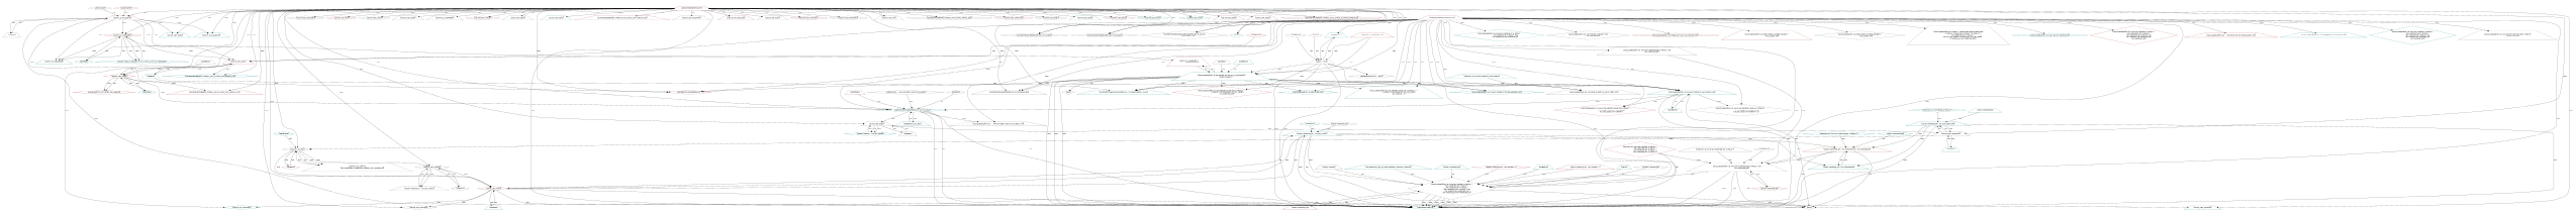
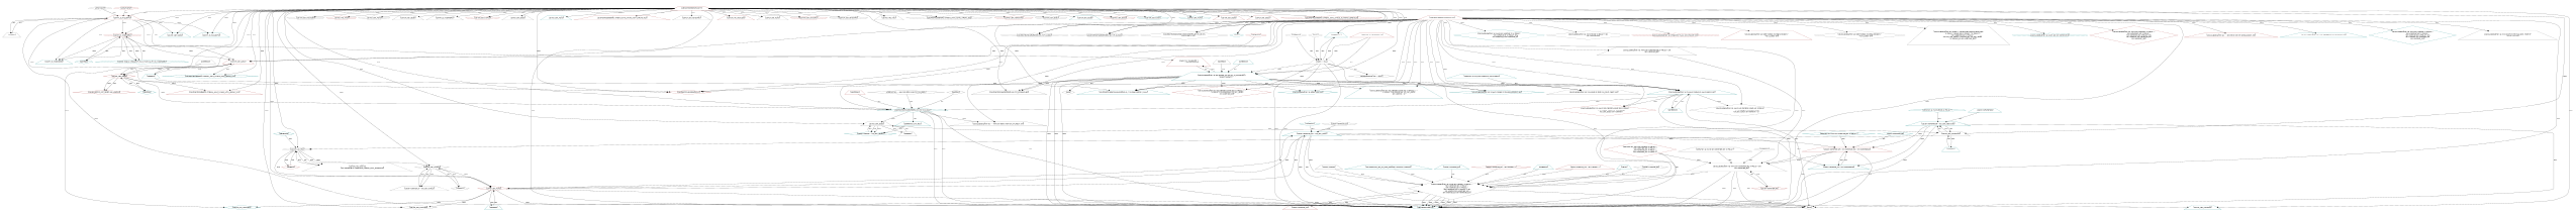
  digraph {
    fontname="Comic Neue"
    node [color=gray40 fontname="Comic Neue" shape=diamond]
    edge [arrowhead=dot fontname="Comic Neue"]
    n1 [color=brown label="(Call,ssn->server.next_win = ssn->server.last_ack + ssn->server.window)" shape=trapezium]
    n2 [label="(Call,SCLogDebug(\"ssn %p: 4WHS ssn->server.next_win %\" PRIu32 \"\", ssn,\n                    ssn->server.next_win))" shape=trapezium]
    n3 [color=teal label="(MethodReturn,static int)"]
    n4 [label="(Block,)"]
    n5 [color=teal label="(Call,ssn->server.last_ack + ssn->server.window)" shape=trapezium]
    n6 [label="(Call,SCLogDebug(\"ssn %p: 4WHS ssn->client.isn %\" PRIu32 \", \"\n                    \"ssn->client.next_seq %\" PRIu32 \", \"\n                    \"ssn->client.last_ack %\" PRIu32 \" \"\n                    \"(ssn->server.last_ack %\" PRIu32 \")\", ssn,\n                    ssn->client.isn, ssn->client.next_seq,\n                    ssn->client.last_ack, ssn->server.last_ack))"]
    n7 [color=brown label="(Call,ssn->server.next_win)"]
    n8 [color=teal label="(Call,ssn->server.last_ack = TCP_GET_ACK(p))" shape=trapezium]
    n9 [color=brown label="(Call,TCP_GET_ACK(p))"]
    n10 [label="(Call,TCP_GET_SACKOK(p))"]
    n11 [color=teal label="(Call,TCP_GET_WSCALE(p))" shape=trapezium]
    n12 [color=teal label="(Identifier,p)" shape=trapezium]
    n13 [color=teal label="(Call,TCP_HAS_WSCALE(p))"]
    n14 [color=brown label="(Call,ssn->server.last_ack)" shape=trapezium]
    n15 [label="(Call,TCP_GET_TSVAL(p))"]
    n16 [label="(Identifier,p)"]
    n17 [label="(Call,ssn->client.last_ts = TCP_GET_TSVAL(p))" shape=trapezium]
    n18 [label="(Call,TCP_HAS_TS(p))"]
    n19 [label="(Call,(TCP_HAS_TS(p)) &&\n                    (ssn->server.flags & STREAMTCP_STREAM_FLAG_TIMESTAMP))" shape=trapezium]
    n20 [color=brown label="(Identifier,p)"]
    n21 [label="(Call,TCP_GET_WINDOW(p))" shape=trapezium]
    n22 [color=teal label="(Call,ssn->server.window = TCP_GET_WINDOW(p))" shape=trapezium]
    n23 [color=teal label="(Identifier,p)" shape=trapezium]
    n24 [label="(Call,TCP_GET_SEQ(p))" shape=trapezium]
    n25 [color=teal label="(Call,ssn->client.isn = TCP_GET_SEQ(p))"]
    n26 [label="(Identifier,p)" shape=trapezium]
    n27 [color=teal label="(Call,StreamTcpPacketSetState(p, ssn, TCP_SYN_RECV))"]
    n28 [color=teal label="(Identifier,TCP_SYN_RECV)" shape=trapezium]
    n29 [label="(Call,SCLogDebug(\"ssn %p: =~ 4WHS ssn state is now TCP_SYN_RECV\", ssn))" shape=trapezium]
    n30 [color=brown label="(Call,TCP_GET_SEQ(p))"]
    n31 [color=brown label="(Call,StreamTcpSetEvent(p, STREAM_4WHS_SYNACK_WITH_WRONG_SYN))" shape=trapezium]
    n32 [color=brown label="(Call,SEQ_EQ(TCP_GET_SEQ(p), ssn->client.isn))"]
    n33 [color=teal label="(Identifier,p)"]
    n34 [color=brown label="(Call,TCP_GET_ACK(p))" shape=trapezium]
    n35 [color=teal label="(Call,StreamTcpSetEvent(p, STREAM_4WHS_SYNACK_WITH_WRONG_ACK))"]
    n36 [color=teal label="(Identifier,p)" shape=trapezium]
    n37 [color=teal label="(Call,SCLogDebug(\"ssn %p: SYN/ACK received on 4WHS session\", ssn))" shape=trapezium]
    n38 [color=brown label="(Call,PKT_IS_TOCLIENT(p))" shape=trapezium]
    n39 [color=brown label="(Call,PKT_IS_TOSERVER(p))"]
    n40 [color=teal label="(Call,TCP_GET_SEQ(p))" shape=trapezium]
    n41 [color=brown label="(Call,PKT_IS_TOCLIENT(p) ?\n               \"toclient\":\"toserver\")" shape=trapezium]
    n42 [label="(Identifier,p)" shape=trapezium]
    n43 [color=brown label="(Call,StreamTcpValidateRst(ssn, p))"]
    n44 [color=teal label="(Call,PKT_IS_TOCLIENT(p))" shape=trapezium]
    n45 [color=teal label="(Call,PKT_IS_TOSERVER(p))" shape=trapezium]
    n46 [color=teal label="(Identifier,p)"]
    n47 [color=teal label="(Call,(ssn->flags & STREAMTCP_FLAG_4WHS) && PKT_IS_TOSERVER(p))"]
    n48 [color=teal label="(Call,SCLogDebug(\"ssn %p: pkt received: %s\", ssn, PKT_IS_TOCLIENT(p) ?\n               \"toclient\":\"toserver\"))" shape=trapezium]
    n49 [color=brown label="(MethodParameterIn,Packet *p)" shape=trapezium]
    n50 [label="(Call,TCP_GET_WSCALE(p))"]
    n51 [color=brown label="(Call,TCP_HAS_TS(p))"]
    n52 [label="(Call,TCP_GET_ACK(p))"]
    n53 [label="(Call,TCP_GET_SEQ(p))" shape=trapezium]
    n54 [label="(Call,PKT_IS_TOSERVER(p))" shape=trapezium]
    n55 [color=brown label="(Call,TCP_GET_TSVAL(p))"]
    n56 [label="(Call,TCP_GET_SEQ(p))" shape=trapezium]
    n57 [label="(Call,StreamTcpPacketSetState(p, ssn, TCP_CLOSED))"]
    n58 [color=teal label="(Call,TCP_GET_ACK(p))" shape=trapezium]
    n59 [color=brown label="(Call,StreamTcpSetEvent(p, STREAM_3WHS_SYNACK_WITH_WRONG_ACK))" shape=trapezium]
    n60 [label="(Call,TCP_GET_WINDOW(p))" shape=trapezium]
    n61 [color=teal label="(Call,StreamTcp3whsSynAckUpdate(ssn, p, /* no queue override */NULL))" shape=trapezium]
    n62 [color=brown label="(Call,TCP_HAS_WSCALE(p))" shape=trapezium]
    n63 [label="(Call,TCP_GET_ACK(p))" shape=trapezium]
    n64 [color=brown label="(Call,TCP_GET_SACKOK(p))"]
    n65 [label="(Call,TCP_GET_WINDOW(p))"]
    n66 [label="(Call,StreamTcpPacketSetState(p, ssn, TCP_ESTABLISHED))" shape=trapezium]
    n67 [label="(Call,TCP_HAS_TS(p))" shape=trapezium]
    n68 [label="(Call,StreamTcpSetEvent(p, STREAM_3WHS_ASYNC_WRONG_SEQ))"]
    n69 [color=brown label="(Call,TCP_GET_WINDOW(p))"]
    n70 [label="(Call,TCP_GET_SEQ(p))"]
    n71 [color=teal label="(Call,TCP_GET_SEQ(p))" shape=trapezium]
    n72 [color=brown label="(Call,TCP_GET_SEQ(p))"]
    n73 [color=teal label="(Call,TCP_GET_ACK(p))"]
    n74 [label="(Call,StreamTcpPacketSetState(p, ssn, TCP_CLOSED))"]
    n75 [color=teal label="(Call,TCP_GET_ACK(p))"]
    n76 [color=brown label="(Call,TCP_GET_SEQ(p))" shape=trapezium]
    n77 [color=brown label="(Call,TCP_GET_SEQ(p))" shape=trapezium]
    n78 [color=brown label="(Call,StreamTcpSetEvent(p, STREAM_3WHS_SYNACK_IN_WRONG_DIRECTION))"]
    n79 [label="(Call,StreamTcpReassembleHandleSegment(tv, stt->ra_ctx, ssn,\n                &ssn->client, p, pq))"]
    1000124 [color=teal]
    n81 [color=brown label="(Call,SCLogDebug(\"ssn %p: 4WHS SEQ mismatch, packet SEQ %\"PRIu32\"\"\n                        \" != %\" PRIu32 \" from *first* SYN pkt\", ssn,\n                        TCP_GET_SEQ(p), ssn->client.isn))"]
    n82 [label="(Call,SCLogDebug(\"ssn %p: 4WHS ACK mismatch, packet ACK %\"PRIu32\"\"\n                        \" != %\" PRIu32 \" from stream\", ssn,\n                        TCP_GET_ACK(p), ssn->server.isn + 1))"]
    n83 [color=teal label="(Identifier,ssn)" shape=trapezium]
    n84 [label="(Block,)"]
    n85 [color=brown label="(Call,SCLogDebug(\"ssn %p: SEQ mismatch, packet SEQ %\" PRIu32 \" != \"\n                    \"%\" PRIu32 \" from stream\",ssn, TCP_GET_SEQ(p),\n                    ssn->client.next_seq))"]
    n86 [color=teal label="(Call,SCLogDebug(\"ssn %p: default case\", ssn))"]
    n87 [color=teal label="(Call,SCLogDebug(\"ssn %p: ACK mismatch, packet ACK %\" PRIu32 \" != \"\n                    \"%\" PRIu32 \" from stream\", ssn, TCP_GET_ACK(p),\n                    ssn->client.isn + 1))" shape=trapezium]
    n88 [color=teal label="(Call,SCLogDebug(\"ssn %p: SYN/ACK received in the wrong direction\", ssn))"]
    n89 [label="(Call,SCLogDebug(\"ssn %p: SYN packet on state SYN_SENT... resent\", ssn))" shape=trapezium]
    n90 [label="(Call,ssn == NULL)" shape=trapezium]
    n91 [color=teal label="(Identifier,NULL)" shape=trapezium]
    n92 [label="(ControlStructure,if (ssn == NULL))"]
    n93 [color=brown label="(MethodParameterIn,TcpSession *ssn)" shape=trapezium]
    n94 [color=teal label="(Call,SCLogDebug(\"ssn %p: 4WHS ssn->client.last_ts %\" PRIu32\" \"\n                        \"ssn->server.last_ts %\" PRIu32\"\", ssn,\n                        ssn->client.last_ts, ssn->server.last_ts))"]
    n95 [label="(Call,SCLogDebug(\"ssn %p: 4WHS window %\" PRIu32 \"\", ssn,\n                    ssn->client.window))"]
    n96 [color=brown label="(Call,SCLogDebug(\"ssn %p: STREAMTCP_FLAG_4WHS flag set\", ssn))"]
    n97 [color=brown label="(Call,SCLogDebug(\"ssn %p: Reset received and state changed to \"\n                     \"TCP_CLOSED\", ssn))" shape=trapezium]
    n98 [label="(Call,SCLogDebug(\"ssn %p: Reset received and state changed to \"\n                         \"TCP_CLOSED\", ssn))"]
    n99 [label="(Call,SCLogDebug(\"ssn %p: synsent => Asynchronous stream, packet SEQ\"\n                \" %\" PRIu32 \", payload size %\" PRIu32 \" (%\" PRIu32 \"), \"\n                \"ssn->client.next_seq %\" PRIu32 \"\"\n                ,ssn, TCP_GET_SEQ(p), p->payload_len, TCP_GET_SEQ(p)\n                + p->payload_len, ssn->client.next_seq))" shape=trapezium]
    n100 [color=teal label="(Call,SCLogDebug(\"ssn %p: %02x\", ssn, ssn->server.last_ts))"]
    n101 [color=brown label="(Call,SCLogDebug(\"ssn %p: 4WHS ssn->server.isn %\" PRIu32 \", \"\n                    \"ssn->server.next_seq %\" PRIu32 \", \"\n                    \"ssn->server.last_ack %\"PRIu32\"\", ssn,\n                    ssn->server.isn, ssn->server.next_seq,\n                    ssn->server.last_ack))"]
    n102 [color=brown label="(Call,SCLogDebug(\"ssn %p: =~ ssn state is now TCP_ESTABLISHED\", ssn))" shape=trapezium]
    n103 [label="(Call,SCLogDebug(\"ssn %p: 4WHS ssn->client.next_win %\" PRIu32 \"\", ssn,\n                    ssn->client.next_win))" shape=trapezium]
    n104 [color=teal label="(Call,SCLogDebug(\"ssn %p: SACK permitted for 4WHS session\", ssn))" shape=trapezium]
    n105 [color=teal label="(Call,SCLogDebug(\"ssn %p: 4WHS ssn->client.isn %\" PRIu32 \", \"\n                    \"ssn->client.next_seq %\" PRIu32 \", \"\n                    \"ssn->client.last_ack %\"PRIu32\"\", ssn,\n                    ssn->client.isn, ssn->client.next_seq,\n                    ssn->client.last_ack))"]
    n106 [label="(Call,SCLogDebug(\"ssn %p: SYN packet on state SYN_SENT... resent of \"\n                    \"4WHS SYN\", ssn))" shape=trapezium]
    n107 [label="(Literal,\"ssn %p: 4WHS ssn->server.next_win %\" PRIu32 \"\")" shape=trapezium]
    n108 [label="(Identifier,ssn)" shape=trapezium]
    n109 [color=teal label="(Call,ssn->client.next_seq)" shape=trapezium]
    n110 [label="(Identifier,ssn)"]
    n111 [color=brown label="(Identifier,ssn)" shape=trapezium]
    n112 [color=teal label="(Identifier,ssn)" shape=trapezium]
    n113 [color=teal label="(Call,ssn->server.next_win)"]
    n114 [color=brown label="(Call,ssn->client.next_seq = ssn->client.isn + 1)"]
    n115 [color=teal label="(Literal,\"ssn %p: SYN/ACK received on 4WHS session\")" shape=trapezium]
    n116 [color=teal label="(Identifier,ssn)" shape=trapezium]
    n117 [color=brown label="(Call,ssn->client.last_ack = ssn->client.isn + 1)" shape=trapezium]
    n118 [color=brown label="(Literal,\"ssn %p: 4WHS ssn->client.isn %\" PRIu32 \", \"\n                    \"ssn->client.next_seq %\" PRIu32 \", \"\n                    \"ssn->client.last_ack %\" PRIu32 \" \"\n                    \"(ssn->server.last_ack %\" PRIu32 \")\")"]
    n119 [label="(Block,1)"]
    n120 [label="(Literal,\"ssn %p: =~ 4WHS ssn state is now TCP_SYN_RECV\")"]
    n121 [color=teal label="(Literal,0)" shape=trapezium]
    n122 [label="(Identifier,p)" shape=trapezium]
    n123 [label="(Identifier,p)"]
    n124 [label="(Call,ssn->client.last_ack)"]
    n125 [color=teal label="(Identifier,ssn)"]
    n126 [color=teal label="(Call,ssn->server.window)" shape=trapezium]
    n127 [color=brown label="(Literal,\"toserver\")"]
    n128 [label="(Call,ssn->client.isn)" shape=trapezium]
    n129 [color=teal label="(Literal,\"ssn %p: 4WHS ssn->client.next_win %\" PRIu32 \"\")"]
    n130 [label="(Literal,\"toclient\")"]
    n131 [color=teal label="(Identifier,ssn)"]
    n132 [color=teal label="(Literal,\"ssn %p: 4WHS window %\" PRIu32 \"\")"]
    n133 [label="(Call,ssn->server.last_ack)"]
    n134 [color=brown label="(Literal,\"ssn %p: pkt received: %s\")" shape=trapezium]
    n135 [color=brown label="(Identifier,ssn)"]
    n136 [label="(Identifier,ssn)"]
    n137 [color=teal label="(Call,STREAMTCP_SET_RA_BASE_SEQ(&ssn->client, ssn->client.isn))" shape=trapezium]
    n1 -> n2 [label="DDG: "]
    n1 -> n3 [label="DDG: "]
    n1 -> n4 [label="AST: "]
    n1 -> n5 [arrowhead=box label="CFG: "]
    n2 -> n3 [arrowhead=box label="DDG: "]
    n2 -> n3 [arrowhead=box label="DDG: "]
    n2 -> n4 [label="AST: "]
    n2 -> n6 [label="DDG: "]
    n2 -> n7 [arrowhead=box label="CFG: "]
    n5 -> n1 [arrowhead=box label="AST: "]
    n6 -> n3 [label="DDG: "]
    n6 -> n3 [arrowhead=box label="DDG: "]
    n6 -> n3 [arrowhead=box label="DDG: "]
    n6 -> n3 [label="DDG: "]
    n6 -> n3 [label="DDG: "]
    n6 -> n3 [label="DDG: "]
    n6 -> n4 [label="AST: "]
    n6 -> n14 [label="CFG: "]
    n7 -> n2 [arrowhead=box label="AST: "]
    n8 -> n1 [arrowhead=box label="DDG: "]
    n8 -> n3 [arrowhead=box label="DDG: "]
    n8 -> n4 [label="AST: "]
    n8 -> n5 [arrowhead=box label="DDG: "]
    n8 -> n6 [arrowhead=box label="DDG: "]
    n8 -> n9 [label="CFG: "]
    n9 -> n3 [arrowhead=box label="DDG: "]
    n9 -> n8 [arrowhead=box label="AST: "]
    n9 -> n8 [label="DDG: "]
    n9 -> n10 [label="DDG: "]
    n9 -> n11 [label="DDG: "]
    n9 -> n12 [label="CFG: "]
    n9 -> n13 [label="DDG: "]
    n12 -> n9 [arrowhead=box label="AST: "]
    n14 -> n6 [arrowhead=box label="AST: "]
    n15 -> n9 [arrowhead=box label="DDG: "]
    n15 -> n16 [arrowhead=box label="CFG: "]
    n15 -> n17 [label="AST: "]
    n15 -> n17 [arrowhead=box label="DDG: "]
    n16 -> n15 [label="AST: "]
    n17 -> n15 [label="CFG: "]
    n18 -> n9 [label="DDG: "]
    n18 -> n15 [label="DDG: "]
    n18 -> n19 [arrowhead=box label="AST: "]
    n18 -> n19 [arrowhead=box label="DDG: "]
    n18 -> n20 [label="CFG: "]
    n19 -> n18 [label="CFG: "]
    n20 -> n18 [arrowhead=box label="AST: "]
    n21 -> n18 [arrowhead=box label="DDG: "]
    n21 -> n22 [label="AST: "]
    n21 -> n22 [arrowhead=box label="DDG: "]
    n21 -> n23 [label="CFG: "]
    n22 -> n1 [arrowhead=box label="DDG: "]
    n22 -> n3 [label="DDG: "]
    n22 -> n4 [label="AST: "]
    n22 -> n5 [arrowhead=box label="DDG: "]
    n22 -> n21 [label="CFG: "]
    n23 -> n21 [label="AST: "]
    n24 -> n21 [arrowhead=box label="DDG: "]
    n24 -> n25 [arrowhead=box label="AST: "]
    n24 -> n25 [label="DDG: "]
    n24 -> n26 [label="CFG: "]
    n25 -> n24 [label="CFG: "]
    n26 -> n24 [label="AST: "]
    n27 -> n3 [label="DDG: "]
    n27 -> n3 [arrowhead=box label="DDG: "]
    n27 -> n4 [label="AST: "]
    n27 -> n24 [label="DDG: "]
    n27 -> n28 [label="CFG: "]
    n27 -> n29 [label="DDG: "]
-   n28 -> n27 [arrowhead=box label="AST: "]
+   n28 -> n25 [arrowhead=box label="AST: "]
    n30 -> n27 [arrowhead=box label="DDG: "]
    n30 -> n31 [label="DDG: "]
    n30 -> n32 [label="AST: "]
    n30 -> n32 [label="DDG: "]
    n30 -> n33 [arrowhead=box label="CFG: "]
    n33 -> n30 [label="AST: "]
    n34 -> n30 [arrowhead=box label="DDG: "]
    n34 -> n35 [arrowhead=box label="DDG: "]
    n34 -> n36 [label="CFG: "]
    n36 -> n34 [label="AST: "]
    n36 -> n37 [label="CFG: "]
    n37 -> n3 [label="DDG: "]
    n37 -> n4 [label="AST: "]
    n37 -> n27 [arrowhead=box label="DDG: "]
    n37 -> n81 [label="DDG: "]
    n37 -> n82 [label="DDG: "]
    n37 -> n83 [arrowhead=box label="CFG: "]
    n38 -> n3 [label="DDG: "]
    n38 -> n34 [label="DDG: "]
    n38 -> n39 [arrowhead=box label="DDG: "]
    n38 -> n40 [label="DDG: "]
    n38 -> n41 [label="AST: "]
    n38 -> n42 [arrowhead=box label="CFG: "]
    n38 -> n43 [label="DDG: "]
    n38 -> n44 [arrowhead=box label="DDG: "]
    n38 -> n45 [label="DDG: "]
    n39 -> n34 [arrowhead=box label="DDG: "]
    n39 -> n45 [arrowhead=box label="DDG: "]
    n39 -> n46 [arrowhead=box label="CFG: "]
    n39 -> n47 [arrowhead=box label="AST: "]
    n39 -> n47 [label="DDG: "]
    n41 -> n48 [arrowhead=box label="AST: "]
    n42 -> n38 [label="AST: "]
    n46 -> n39 [arrowhead=box label="AST: "]
    n47 -> n39 [label="CFG: "]
    n48 -> n3 [arrowhead=box label="DDG: "]
    n48 -> n3 [label="DDG: "]
    n48 -> n3 [label="DDG: "]
    n48 -> n37 [arrowhead=box label="DDG: "]
    n48 -> n41 [arrowhead=box label="CFG: "]
    n48 -> n43 [arrowhead=box label="DDG: "]
    n48 -> n61 [arrowhead=box label="DDG: "]
    n48 -> n66 [arrowhead=box label="DDG: "]
    n48 -> n84 [arrowhead=box label="AST: "]
    n48 -> n85 [label="DDG: "]
    n48 -> n86 [arrowhead=box label="DDG: "]
    n48 -> n87 [label="DDG: "]
    n48 -> n88 [label="DDG: "]
    n48 -> n89 [arrowhead=box label="DDG: "]
    n49 -> n3 [label="DDG: "]
    n49 -> n9 [arrowhead=box label="DDG: "]
    n49 -> n10 [arrowhead=box label="DDG: "]
    n49 -> n11 [arrowhead=box label="DDG: "]
    n49 -> n13 [label="DDG: "]
    n49 -> n15 [arrowhead=box label="DDG: "]
    n49 -> n18 [label="DDG: "]
    n49 -> n21 [label="DDG: "]
    n49 -> n24 [arrowhead=box label="DDG: "]
    n49 -> n27 [arrowhead=box label="DDG: "]
    n49 -> n30 [arrowhead=box label="DDG: "]
    n49 -> n31 [label="DDG: "]
    n49 -> n34 [label="DDG: "]
    n49 -> n35 [arrowhead=box label="DDG: "]
    n49 -> n38 [arrowhead=box label="DDG: "]
    n49 -> n39 [arrowhead=box label="DDG: "]
    n49 -> n40 [arrowhead=box label="DDG: "]
    n49 -> n43 [arrowhead=box label="DDG: "]
    n49 -> n44 [label="DDG: "]
    n49 -> n45 [label="DDG: "]
    n49 -> n50 [label="DDG: "]
    n49 -> n51 [label="DDG: "]
    n49 -> n52 [label="DDG: "]
    n49 -> n53 [label="DDG: "]
    n49 -> n54 [label="DDG: "]
    n49 -> n55 [label="DDG: "]
    n49 -> n56 [label="DDG: "]
    n49 -> n57 [arrowhead=box label="DDG: "]
    n49 -> n58 [label="DDG: "]
    n49 -> n59 [label="DDG: "]
    n49 -> n60 [label="DDG: "]
    n49 -> n61 [label="DDG: "]
    n49 -> n62 [arrowhead=box label="DDG: "]
    n49 -> n63 [arrowhead=box label="DDG: "]
    n49 -> n64 [arrowhead=box label="DDG: "]
    n49 -> n65 [label="DDG: "]
    n49 -> n66 [label="DDG: "]
    n49 -> n67 [arrowhead=box label="DDG: "]
    n49 -> n68 [arrowhead=box label="DDG: "]
    n49 -> n69 [label="DDG: "]
    n49 -> n70 [label="DDG: "]
    n49 -> n71 [label="DDG: "]
    n49 -> n72 [arrowhead=box label="DDG: "]
    n49 -> n73 [label="DDG: "]
    n49 -> n74 [arrowhead=box label="DDG: "]
    n49 -> n75 [arrowhead=box label="DDG: "]
    n49 -> n76 [arrowhead=box label="DDG: "]
    n49 -> n77 [label="DDG: "]
    n49 -> n78 [label="DDG: "]
    n49 -> n79 [label="DDG: "]
    n49 -> 1000124 [label="AST: "]
    n83 -> n37 [arrowhead=box label="AST: "]
    n90 -> n3 [arrowhead=box label="DDG: "]
    n90 -> n3 [arrowhead=box label="DDG: "]
    n90 -> n3 [arrowhead=box label="DDG: "]
    n90 -> n48 [arrowhead=box label="DDG: "]
    n90 -> n61 [arrowhead=box label="DDG: "]
    n90 -> n91 [label="CFG: "]
    n90 -> n92 [arrowhead=box label="AST: "]
    n91 -> n90 [label="AST: "]
    n93 -> n2 [label="DDG: "]
    n93 -> n3 [arrowhead=box label="DDG: "]
    n93 -> n6 [label="DDG: "]
    n93 -> n27 [label="DDG: "]
    n93 -> n29 [arrowhead=box label="DDG: "]
    n93 -> n37 [arrowhead=box label="DDG: "]
    n93 -> n43 [arrowhead=box label="DDG: "]
    n93 -> n48 [arrowhead=box label="DDG: "]
    n93 -> n57 [label="DDG: "]
    n93 -> n61 [arrowhead=box label="DDG: "]
    n93 -> n66 [label="DDG: "]
    n93 -> n74 [label="DDG: "]
    n93 -> n79 [label="DDG: "]
    n93 -> 1000124 [label="AST: "]
    n93 -> n81 [arrowhead=box label="DDG: "]
    n93 -> n82 [arrowhead=box label="DDG: "]
    n93 -> n85 [arrowhead=box label="DDG: "]
    n93 -> n86 [arrowhead=box label="DDG: "]
    n93 -> n87 [arrowhead=box label="DDG: "]
    n93 -> n88 [label="DDG: "]
    n93 -> n89 [arrowhead=box label="DDG: "]
    n93 -> n91 [arrowhead=box label="DDG: "]
    n93 -> n94 [label="DDG: "]
    n93 -> n95 [label="DDG: "]
    n93 -> n96 [label="DDG: "]
    n93 -> n97 [label="DDG: "]
    n93 -> n98 [label="DDG: "]
    n93 -> n99 [arrowhead=box label="DDG: "]
    n93 -> n100 [label="DDG: "]
    n93 -> n101 [label="DDG: "]
    n93 -> n102 [label="DDG: "]
    n93 -> n103 [arrowhead=box label="DDG: "]
    n93 -> n104 [label="DDG: "]
    n93 -> n105 [label="DDG: "]
    n93 -> n106 [arrowhead=box label="DDG: "]
    n103 -> n2 [arrowhead=box label="DDG: "]
    n107 -> n2 [label="AST: "]
    n108 -> n30 [label="CFG: "]
    n109 -> n6 [label="AST: "]
    n110 -> n2 [label="AST: "]
    n111 -> n27 [arrowhead=box label="AST: "]
    n112 -> n48 [arrowhead=box label="AST: "]
    n113 -> n1 [arrowhead=box label="AST: "]
    n114 -> n6 [arrowhead=box label="DDG: "]
    n115 -> n37 [label="AST: "]
    n116 -> n6 [arrowhead=box label="AST: "]
    n117 -> n6 [label="DDG: "]
    n118 -> n2 [arrowhead=box label="CFG: "]
    n118 -> n6 [label="AST: "]
    n119 -> n90 [arrowhead=box label="CFG: "]
    n120 -> n27 [arrowhead=box label="CFG: "]
    n121 -> n6 [label="CFG: "]
    n122 -> n48 [arrowhead=box label="CFG: "]
    n123 -> n27 [label="AST: "]
    n124 -> n6 [label="AST: "]
    n125 -> n8 [arrowhead=box label="CFG: "]
    n126 -> n22 [label="AST: "]
    n127 -> n38 [label="CFG: "]
    n128 -> n6 [arrowhead=box label="AST: "]
    n129 -> n1 [arrowhead=box label="CFG: "]
    n130 -> n38 [label="CFG: "]
    n131 -> n18 [label="CFG: "]
    n132 -> n22 [label="CFG: "]
    n133 -> n8 [arrowhead=box label="AST: "]
    n134 -> n48 [arrowhead=box label="AST: "]
    n134 -> n90 [label="CFG: "]
    n135 -> n34 [label="CFG: "]
    n136 -> n90 [arrowhead=box label="AST: "]
    n137 -> n6 [arrowhead=box label="DDG: "]
  }
